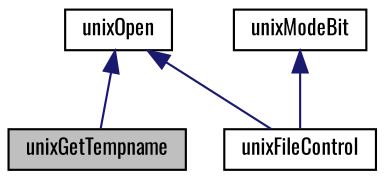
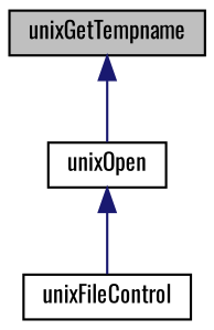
  digraph {
    fontname=Oswald
    rankdir=TB
    node [color=black fillcolor=white fontname=Oswald fontsize=10 shape=record style=filled]
    edge [color=midnightblue dir=back fontname=Oswald fontsize=10 labelfontname=FreeSans labelfontsize=10 style=solid]
    n1 [fillcolor=grey75 fontcolor=black height=0.2 label=unixGetTempname width=0.4]
    n2 [height=0.2 label=unixOpen width=0.4]
-   n3 [height=0.2 label=unixModeBit width=0.4]
    n4 [height=0.2 label=unixFileControl width=0.4]
-   n2 -> n1
+   n1 -> n2
    n2 -> n4
-   n3 -> n4
  }
